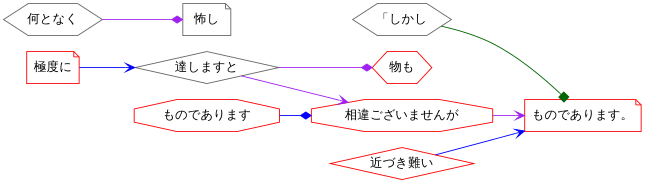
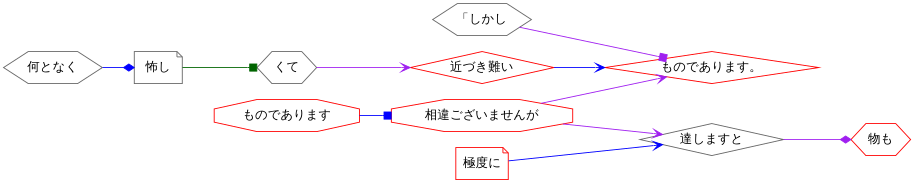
  digraph {
    rankdir=LR
    node [color=red shape=hexagon]
    edge [arrowhead=vee color=purple]
    n1 [color=gray40 label="「しかし"]
-   n2 [label="ものであります。" shape=note]
+   n2 [label="ものであります。" shape=diamond]
    n3 [label="物も"]
    n4 [color=gray40 label="達しますと" shape=diamond]
    n5 [label="相違ございませんが" shape=octagon]
    n6 [label="極度に" shape=note]
    n7 [label="ものであります" shape=octagon]
    n8 [color=gray40 label="何となく"]
    n9 [color=gray40 label="怖し" shape=note]
+   n10 [color=gray40 label="くて"]
    n11 [label="近づき難い" shape=diamond]
-   n1 -> n2 [arrowhead=box color=darkgreen]
+   n1 -> n2 [arrowhead=box]
    n4 -> n3 [arrowhead=diamond]
-   n4 -> n5
+   n5 -> n4
    n5 -> n2
    n6 -> n4 [color=blue]
-   n7 -> n5 [arrowhead=diamond color=blue]
-   n8 -> n9 [arrowhead=diamond]
+   n7 -> n5 [arrowhead=box color=blue]
+   n8 -> n9 [arrowhead=diamond color=blue]
+   n9 -> n10 [arrowhead=box color=darkgreen]
+   n10 -> n11
    n11 -> n2 [color=blue]
  }
